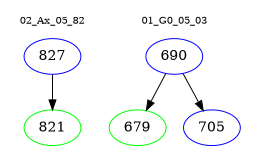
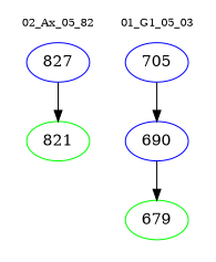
  digraph {
    fontname="DejaVu Serif"
    node [color=blue fontname="DejaVu Serif"]
    edge [color=black fontname="DejaVu Serif"]
    n1 [label=827]
    n2 [color=green label=821]
    n3 [label=690]
    n4 [color=green label=679]
    n5 [label=705]
    subgraph cluster_1 {
      color=white
      fontsize=10
      label="02_Ax_05_82"
      n1
      n2
    }
    subgraph cluster_2 {
      color=white
      fontsize=10
-     label="01_G0_05_03"
+     label="01_G1_05_03"
      n3
      n4
      n5
    }
    n1 -> n2
    n3 -> n4
-   n3 -> n5
+   n5 -> n3
  }
